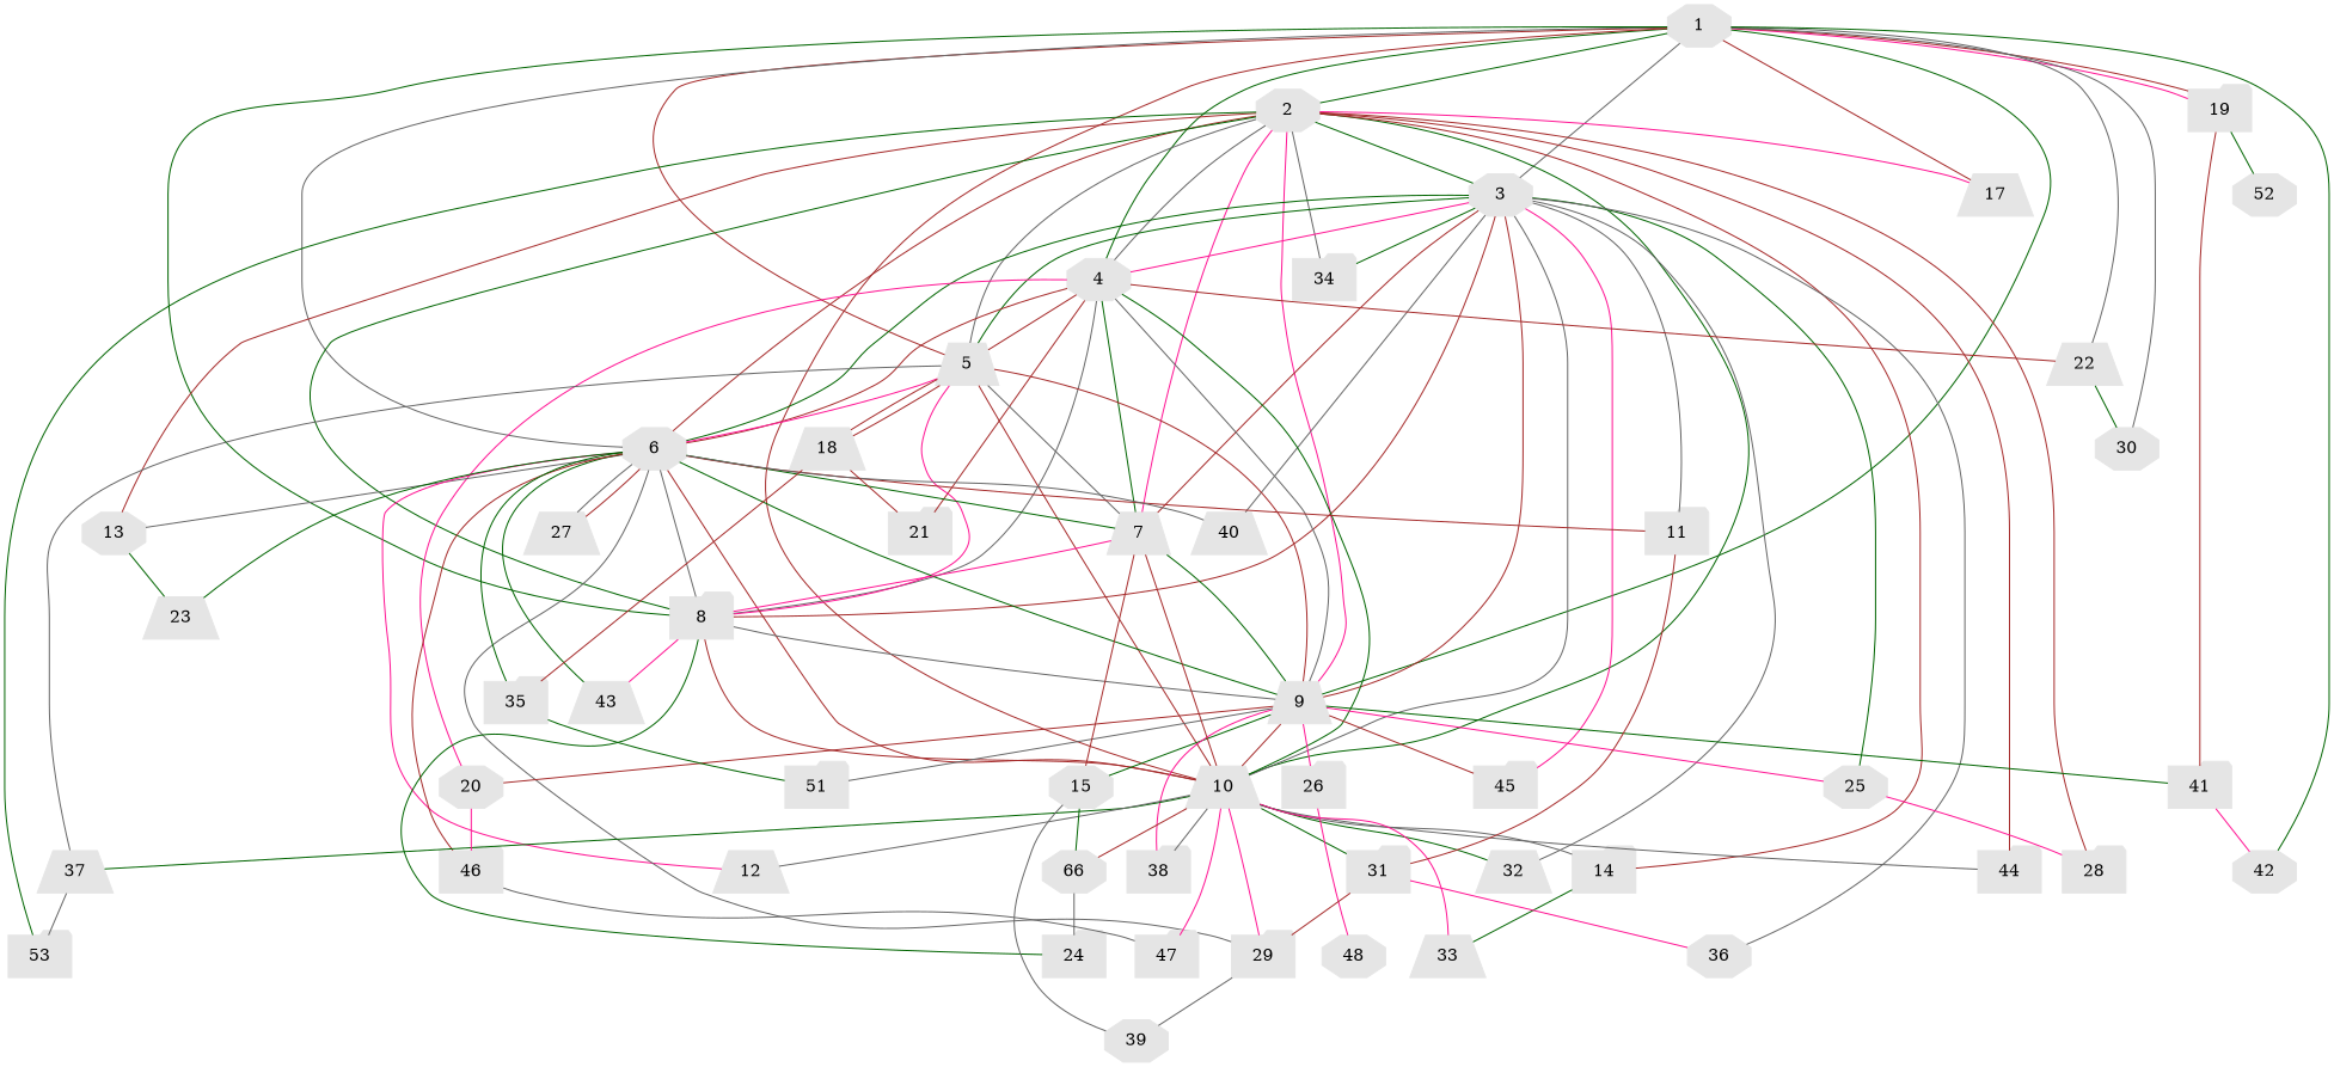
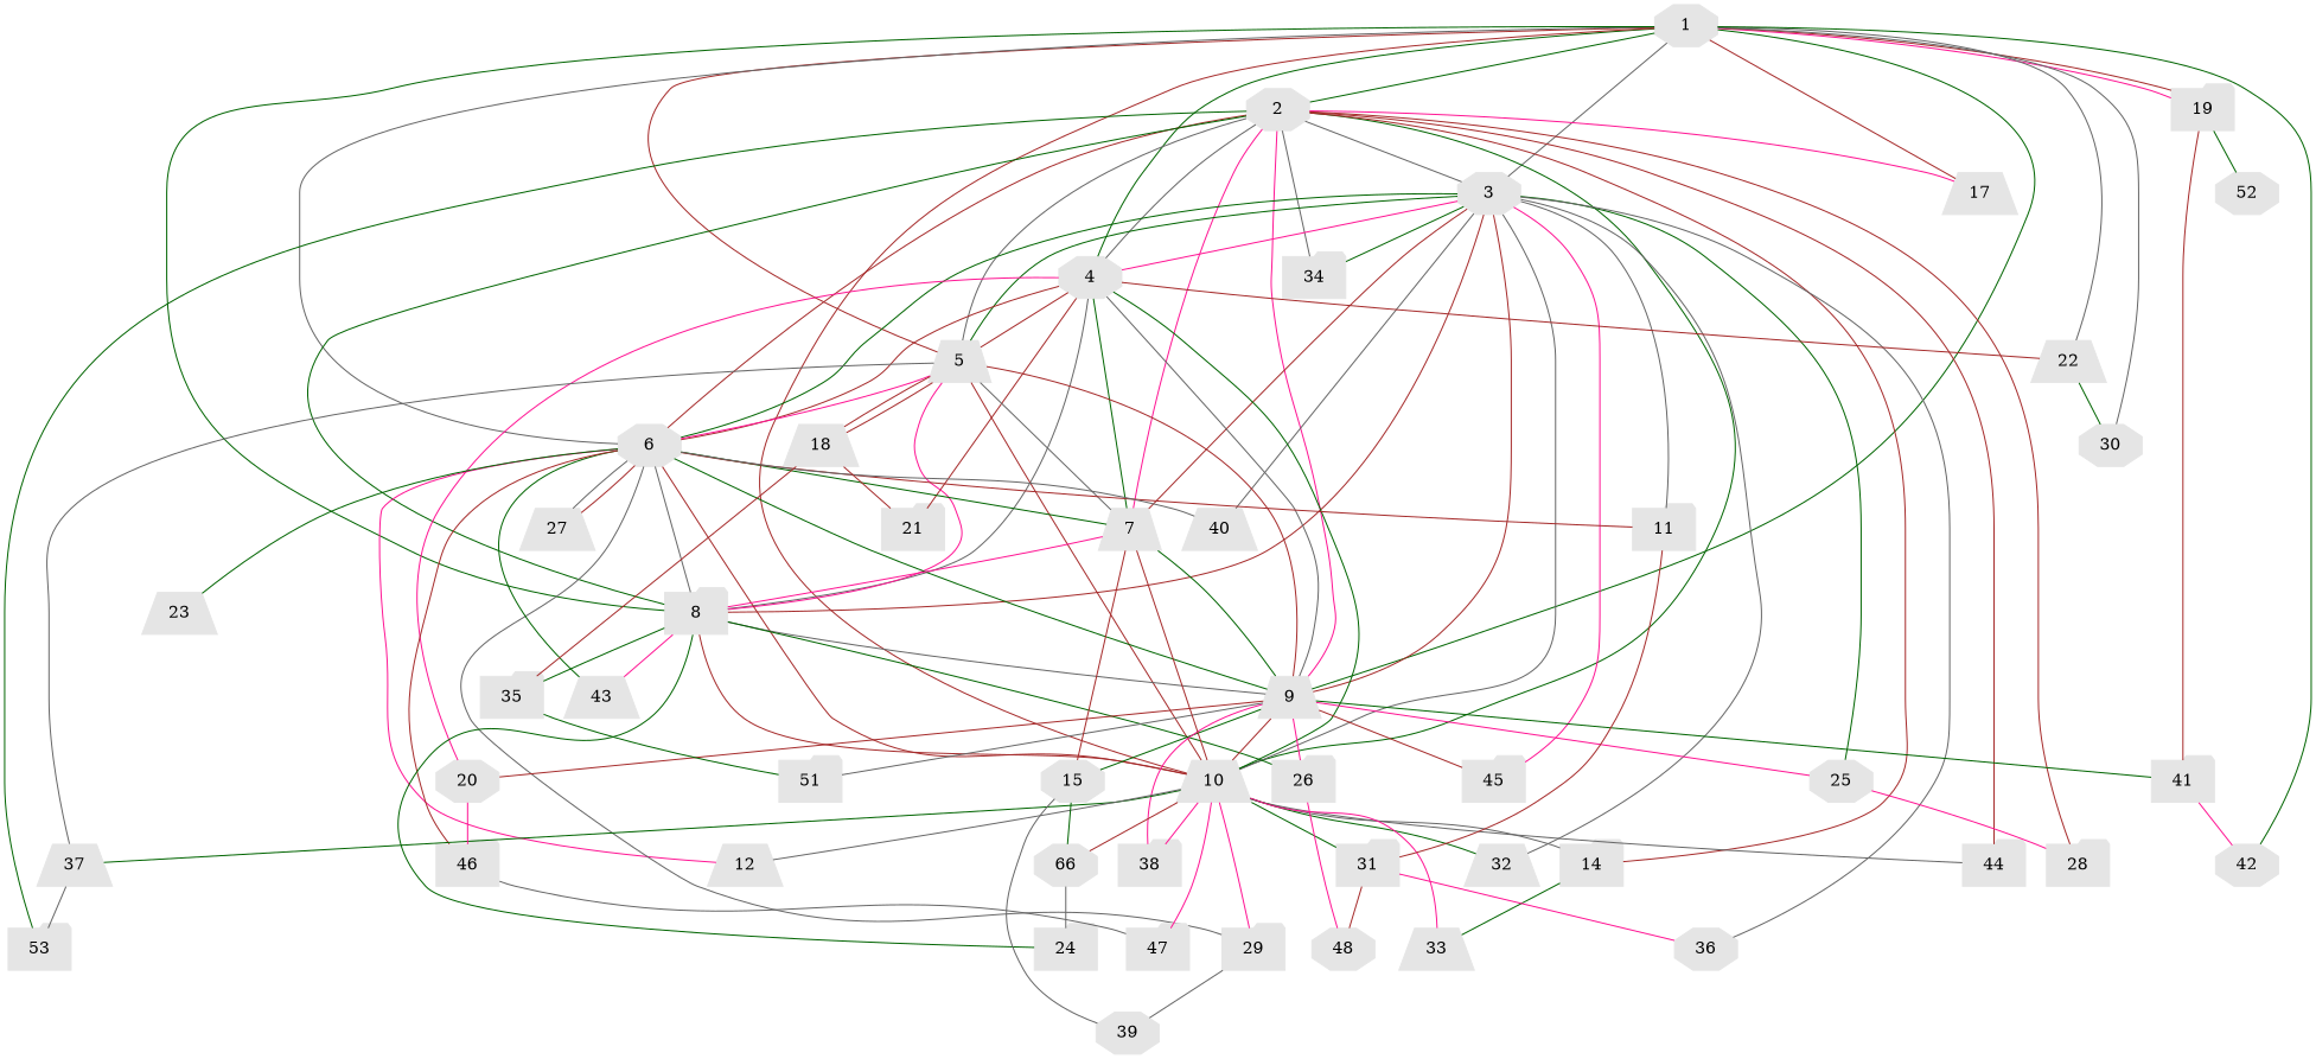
  graph {
    node [color=gray90 shape=folder style=filled]
    edge [color=brown]
    1 [shape=octagon]
    2 [shape=octagon]
    3 [shape=octagon]
    4 [shape=octagon]
    5 [shape=trapezium]
    6 [shape=octagon]
    8
    9 [shape=trapezium]
    10 [shape=trapezium]
    17 [shape=trapezium]
    19
    22 [shape=trapezium]
    30 [shape=octagon]
    42 [shape=octagon]
    7 [shape=trapezium]
-   13 [shape=octagon]
    14
    28
    34
    44
    53
    11
    25 [shape=octagon]
    32 [shape=trapezium]
    36 [shape=octagon]
    40 [shape=trapezium]
    45
    20 [shape=octagon]
    21
    18 [shape=trapezium]
    37 [shape=trapezium]
    12 [shape=trapezium]
    23 [shape=trapezium]
    27 [shape=trapezium]
    29
    43 [shape=trapezium]
    46
    15 [shape=octagon]
    24
    26
    35
    38
    41
    51
    n45 [label=66 shape=octagon]
    31
    33 [shape=trapezium]
    47
    52 [shape=octagon]
    39 [shape=octagon]
    48 [shape=octagon]
    1 -- 2 [color=darkgreen]
    1 -- 3 [color=gray40]
    1 -- 4 [color=darkgreen]
    1 -- 5
    1 -- 6 [color=gray40]
    1 -- 8 [color=darkgreen]
    1 -- 9 [color=darkgreen]
    1 -- 10
    1 -- 17
    1 -- 19 [color=deeppink]
    1 -- 19
    1 -- 22 [color=gray40]
    1 -- 30 [color=gray40]
    1 -- 42 [color=darkgreen]
-   2 -- 3 [color=darkgreen]
+   2 -- 3 [color=gray40]
    2 -- 4 [color=gray40]
    2 -- 5 [color=gray40]
    2 -- 6
    2 -- 8 [color=darkgreen]
    2 -- 9 [color=deeppink]
    2 -- 10 [color=darkgreen]
    2 -- 17 [color=deeppink]
    2 -- 7 [color=deeppink]
-   2 -- 13
    2 -- 14
    2 -- 28
    2 -- 34 [color=gray40]
    2 -- 44
    2 -- 53 [color=darkgreen]
    3 -- 4 [color=deeppink]
    3 -- 5 [color=darkgreen]
    3 -- 6 [color=darkgreen]
    3 -- 8
    3 -- 9
    3 -- 10 [color=gray40]
    3 -- 7
    3 -- 34 [color=darkgreen]
    3 -- 11 [color=gray40]
    3 -- 25 [color=darkgreen]
    3 -- 32 [color=gray40]
    3 -- 36 [color=gray40]
    3 -- 40 [color=gray40]
    3 -- 45 [color=deeppink]
    4 -- 5
    4 -- 6
    4 -- 8 [color=gray40]
    4 -- 9 [color=gray40]
    4 -- 10 [color=darkgreen]
    4 -- 22
    4 -- 7 [color=darkgreen]
    4 -- 20 [color=deeppink]
    4 -- 21
    5 -- 6 [color=deeppink]
    5 -- 8 [color=deeppink]
    5 -- 9
    5 -- 10
    5 -- 7 [color=gray40]
    5 -- 18
    5 -- 18
    5 -- 37 [color=gray40]
    6 -- 8 [color=gray40]
    6 -- 9 [color=darkgreen]
    6 -- 10
    6 -- 7 [color=darkgreen]
-   6 -- 13 [color=gray40]
    6 -- 11
    6 -- 40 [color=gray40]
    6 -- 12 [color=deeppink]
    6 -- 23 [color=darkgreen]
    6 -- 27 [color=gray40]
    6 -- 27
    6 -- 29 [color=gray40]
    6 -- 43 [color=darkgreen]
    6 -- 46
    8 -- 9 [color=gray40]
    8 -- 10
    8 -- 43 [color=deeppink]
    8 -- 24 [color=darkgreen]
-   6 -- 35 [color=darkgreen]
+   8 -- 26 [color=darkgreen]
+   8 -- 35 [color=darkgreen]
    9 -- 10
    9 -- 25 [color=deeppink]
    9 -- 45
    9 -- 20
    9 -- 15 [color=darkgreen]
    9 -- 26 [color=deeppink]
    9 -- 38 [color=deeppink]
    9 -- 41 [color=darkgreen]
    9 -- 51 [color=gray40]
    10 -- 14 [color=gray40]
    10 -- 44 [color=gray40]
    10 -- 32 [color=darkgreen]
    10 -- 37 [color=darkgreen]
    10 -- 12 [color=gray40]
    10 -- 29 [color=deeppink]
-   10 -- 38 [color=gray40]
+   10 -- 38 [color=deeppink]
    10 -- n45
    10 -- 31 [color=darkgreen]
    10 -- 33 [color=deeppink]
    10 -- 47 [color=deeppink]
    19 -- 41
    19 -- 52 [color=darkgreen]
    22 -- 30 [color=darkgreen]
    7 -- 8 [color=deeppink]
    7 -- 9 [color=darkgreen]
    7 -- 10
    7 -- 15
-   13 -- 23 [color=darkgreen]
    14 -- 33 [color=darkgreen]
    11 -- 31
    25 -- 28 [color=deeppink]
    20 -- 46 [color=deeppink]
    18 -- 21
    18 -- 35
    37 -- 53 [color=gray40]
    29 -- 39 [color=gray40]
    46 -- 47 [color=gray40]
    15 -- n45 [color=darkgreen]
    15 -- 39 [color=gray40]
    26 -- 48 [color=deeppink]
    35 -- 51 [color=darkgreen]
    41 -- 42 [color=deeppink]
    n45 -- 24 [color=gray40]
    31 -- 36 [color=deeppink]
-   31 -- 29
+   31 -- 48
  }
